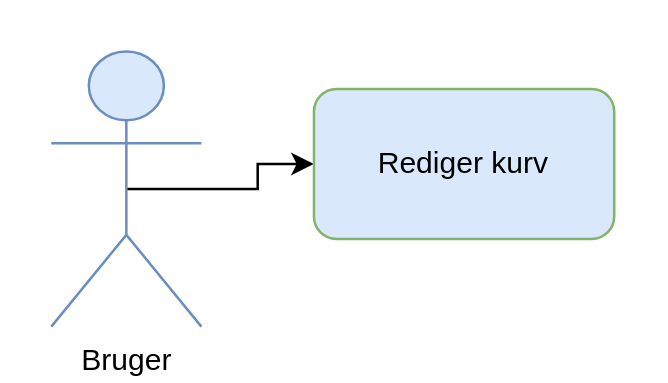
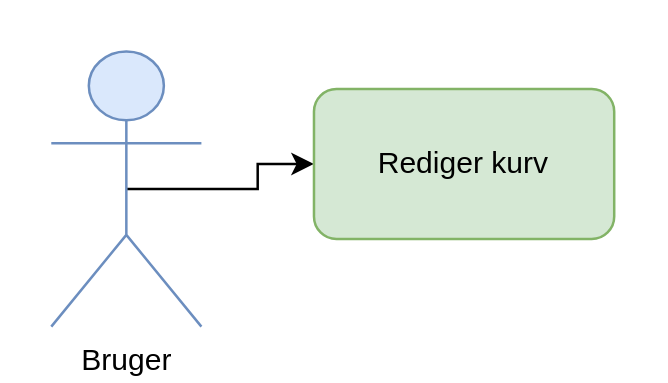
  <mxCell id="0" />
  <mxCell id="1" parent="0" />
  <mxCell id="2" style="edgeStyle=orthogonalEdgeStyle;rounded=0;orthogonalLoop=1;jettySize=auto;html=1;exitX=0.5;exitY=0.5;exitDx=0;exitDy=0;exitPerimeter=0;entryX=0;entryY=0.5;entryDx=0;entryDy=0;" edge="1" parent="1" source="3" target="4"><mxGeometry relative="1" as="geometry" /></mxCell>
  <mxCell id="3" value="Bruger" style="shape=umlActor;verticalLabelPosition=bottom;labelBackgroundColor=#ffffff;verticalAlign=top;html=1;outlineConnect=0;fillColor=#dae8fc;strokeColor=#6c8ebf;" parent="1" vertex="1"><mxGeometry x="20" y="20" width="60" height="110" as="geometry" /></mxCell>
- <mxCell id="4" value="Rediger kurv" style="rounded=1;whiteSpace=wrap;html=1;fillColor=#dae8fc;strokeColor=#82b366;" parent="1" vertex="1"><mxGeometry x="125" y="35" width="120" height="60" as="geometry" /></mxCell>
+ <mxCell id="4" value="Rediger kurv" style="rounded=1;whiteSpace=wrap;html=1;fillColor=#d5e8d4;strokeColor=#82b366;" parent="1" vertex="1"><mxGeometry x="125" y="35" width="120" height="60" as="geometry" /></mxCell>
